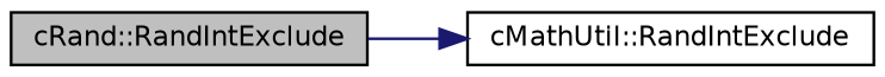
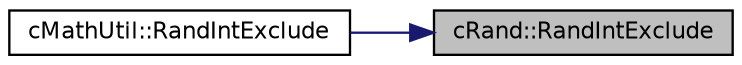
  digraph {
    rankdir=RL
    node [color=black fontname=Helvetica fontsize=10 shape=record style=filled]
    n1 [fillcolor=grey75 fontcolor=black height=0.2 label="cRand::RandIntExclude" width=0.4]
    n2 [fillcolor=white height=0.2 label="cMathUtil::RandIntExclude" width=0.4]
-   n2 -> n1 [color=midnightblue dir=back fontname=Helvetica fontsize=10 labelfontname=Helvetica labelfontsize=10 style=solid]
+   n1 -> n2 [color=midnightblue dir=back fontname=Helvetica fontsize=10 labelfontname=Helvetica labelfontsize=10 style=solid]
  }
